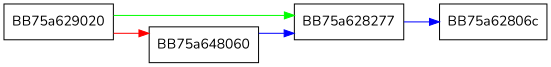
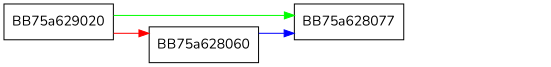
  digraph {
    fontname=Nunito
    rankdir=LR
    splines=ortho
    node [fontname=Nunito shape=box]
    edge [color=blue fontname=Nunito]
    n1 [label=BB75a629020]
-   BB75a628077 [label=BB75a628277]
-   BB75a628060 [label=BB75a648060]
-   BB75a62806c
+   BB75a628077
+   BB75a628060
    n1 -> BB75a628077 [color=green]
    n1 -> BB75a628060 [color=red]
-   BB75a628077 -> BB75a62806c
    BB75a628060 -> BB75a628077
  }
